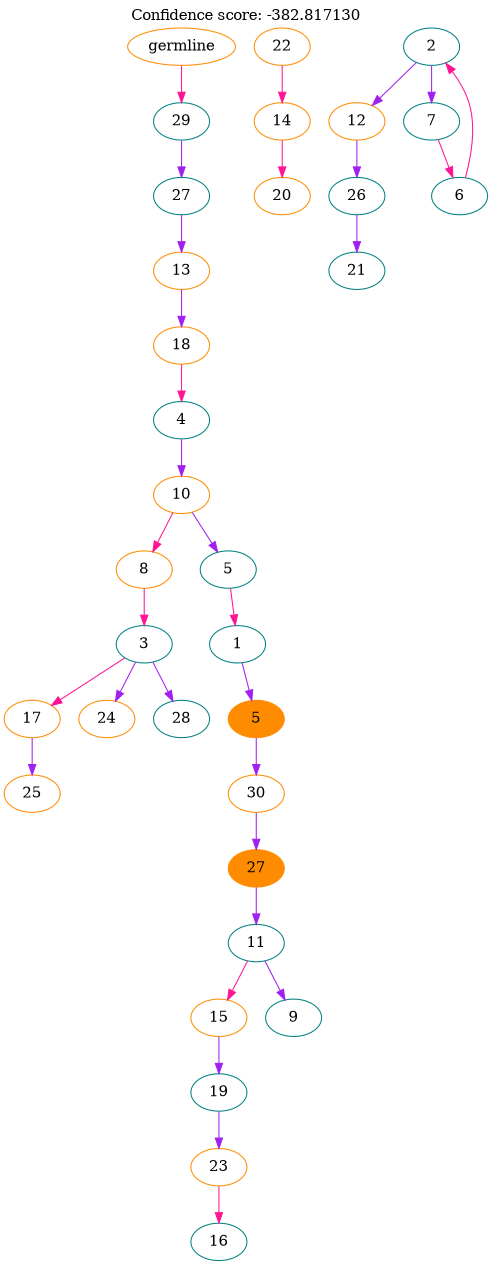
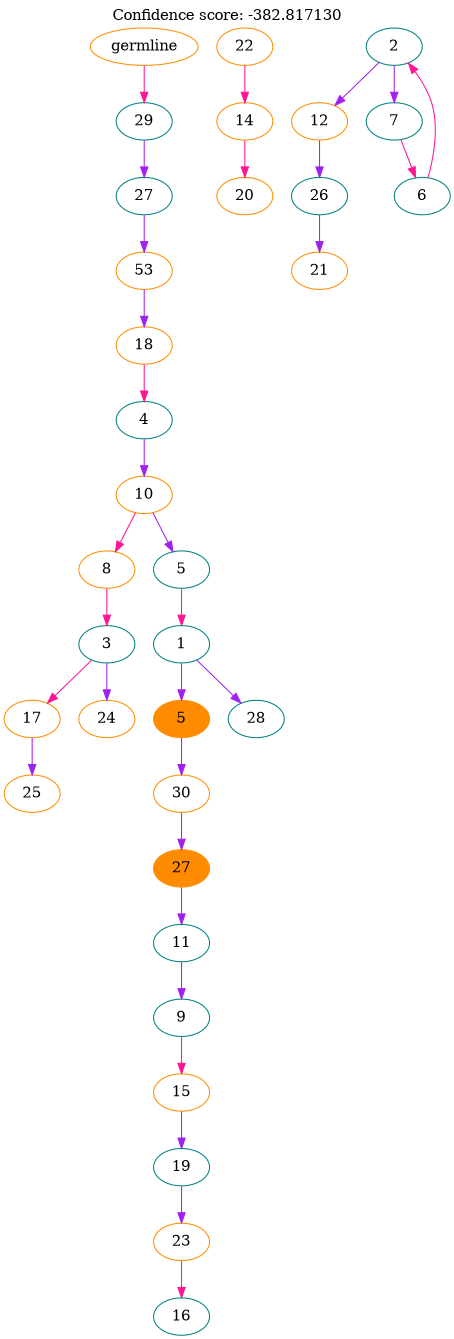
  digraph {
    label="Confidence score: -382.817130"
    labelloc=t
    node [color=darkorange]
    edge [color=purple]
    n1 [label=17]
    n2 [label=25]
    n3 [label=24]
    n4 [color=teal label=3]
    n5 [label=8]
    n6 [label=20]
    n7 [label=14]
    n8 [label=22]
    n9 [color=teal label=26]
-   n10 [color=teal label=21]
+   n10 [label=21]
    n11 [label=12]
    n12 [color=teal label=2]
    n13 [color=teal label=7]
    n14 [color=teal label=6]
    n15 [color=teal label=16]
    n16 [label=23]
    n17 [color=teal label=19]
    n18 [label=15]
    n19 [color=teal label=9]
    n20 [color=teal label=11]
    n21 [label=27 style=filled]
    n22 [label=30]
    n23 [label=5 style=filled]
    n24 [color=teal label=1]
    n25 [color=teal label=28]
    n26 [color=teal label=5]
    n27 [label=10]
    n28 [color=teal label=4]
    n29 [label=18]
-   n30 [label=13]
+   n30 [label=53]
    n31 [color=teal label=27]
    n32 [color=teal label=29]
    n33 [label=germline]
    n1 -> n2
    n4 -> n1 [color=deeppink]
    n4 -> n3
    n5 -> n4 [color=deeppink]
    n7 -> n6 [color=deeppink]
    n8 -> n7 [color=deeppink]
    n9 -> n10
    n11 -> n9
    n12 -> n11
    n12 -> n13
    n13 -> n14 [color=deeppink]
    n14 -> n12 [color=deeppink]
    n16 -> n15 [color=deeppink]
    n17 -> n16
    n18 -> n17
-   n20 -> n18 [color=deeppink]
+   n19 -> n18 [color=deeppink]
    n20 -> n19
    n21 -> n20
    n22 -> n21
    n23 -> n22
    n24 -> n23
-   n4 -> n25
+   n24 -> n25
    n26 -> n24 [color=deeppink]
    n27 -> n5 [color=deeppink]
    n27 -> n26
    n28 -> n27
    n29 -> n28 [color=deeppink]
    n30 -> n29
    n31 -> n30
    n32 -> n31
    n33 -> n32 [color=deeppink]
  }
